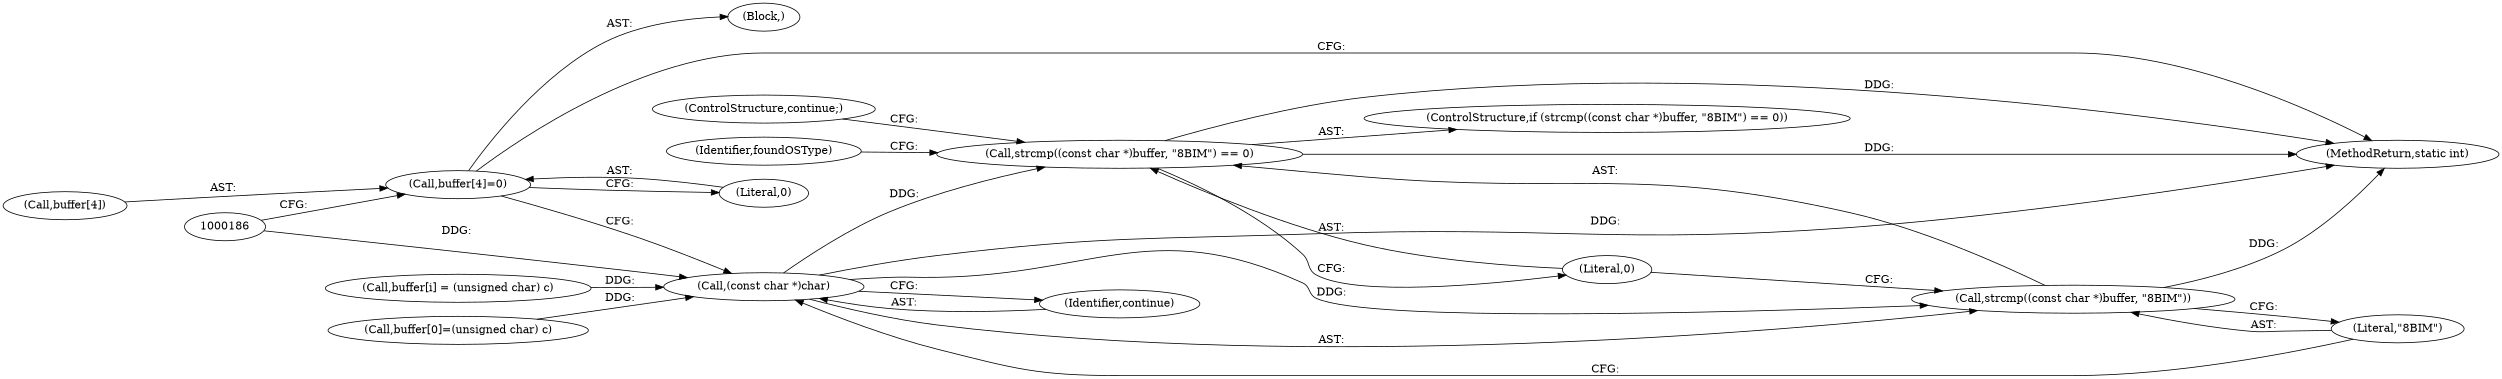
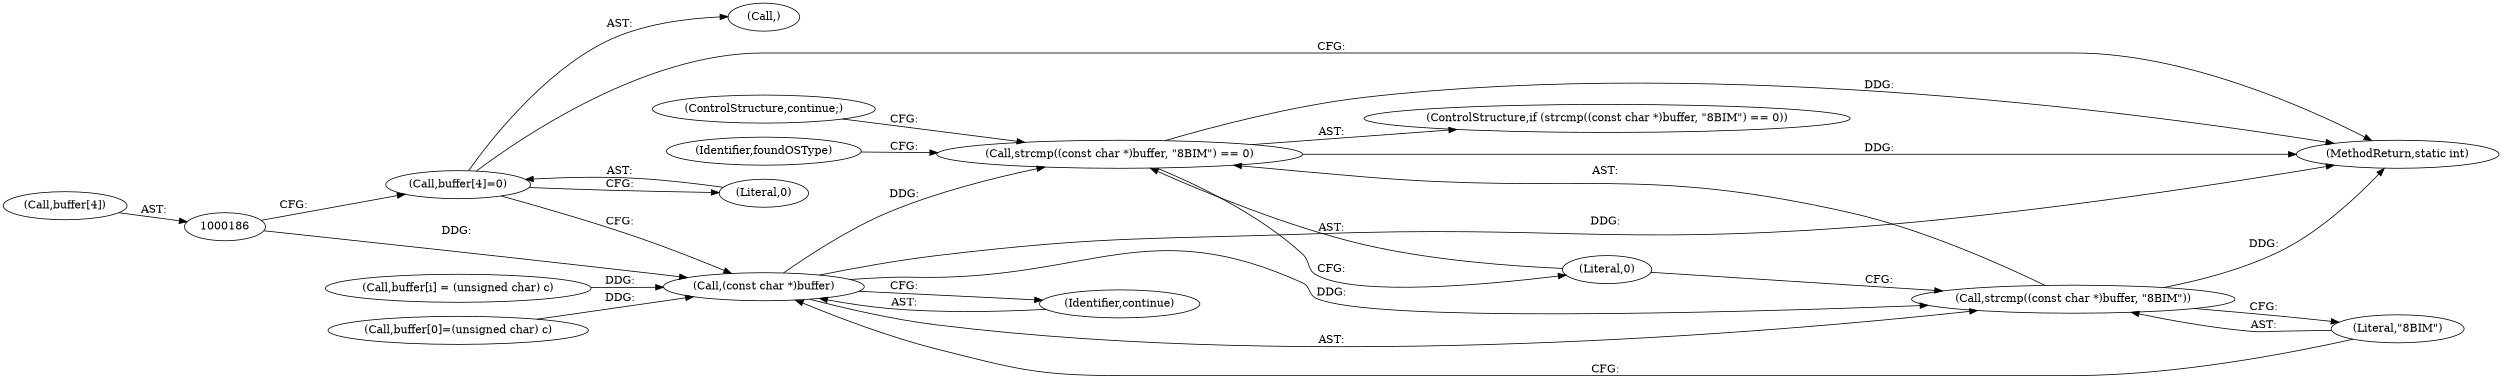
  digraph {
    rankdir=LR
    n1 [label="(Call,buffer[4]=0)"]
-   n2 [label="(Call,(const char *)char)"]
-   n3 [label="(Block,)"]
+   n2 [label="(Call,(const char *)buffer)"]
+   n3 [label="(Call,)"]
    n4 [label="(Literal,0)"]
    n5 [label="(MethodReturn,static int)"]
    n6 [label="(Call,strcmp((const char *)buffer, \"8BIM\") == 0)"]
    n7 [label="(Call,strcmp((const char *)buffer, \"8BIM\"))"]
    n8 [label="(Identifier,continue)"]
    n9 [label="(Literal,0)"]
    n10 [label="(ControlStructure,if (strcmp((const char *)buffer, \"8BIM\") == 0))"]
    n11 [label="(Literal,\"8BIM\")"]
    n12 [label="(ControlStructure,continue;)"]
    n13 [label="(Call,buffer[i] = (unsigned char) c)"]
    n14 [label="(Identifier,foundOSType)"]
    n15 [label="(Call,buffer[0]=(unsigned char) c)"]
    n16 [label="(Call,buffer[4])"]
    1000186
    n1 -> n2 [label="CFG: "]
    n1 -> n3 [label="AST: "]
    n1 -> n4 [label="CFG: "]
    n1 -> n5 [label="CFG: "]
    n2 -> n5 [label="DDG: "]
    n2 -> n6 [label="DDG: "]
    n2 -> n7 [label="AST: "]
    n2 -> n7 [label="DDG: "]
    n2 -> n8 [label="CFG: "]
    n4 -> n1 [label="AST: "]
    n6 -> n5 [label="DDG: "]
    n6 -> n5 [label="DDG: "]
    n6 -> n9 [label="CFG: "]
    n6 -> n10 [label="AST: "]
    n7 -> n5 [label="DDG: "]
    n7 -> n6 [label="AST: "]
    n7 -> n11 [label="CFG: "]
    n8 -> n2 [label="AST: "]
    n9 -> n6 [label="AST: "]
    n9 -> n7 [label="CFG: "]
    n11 -> n2 [label="CFG: "]
    n11 -> n7 [label="AST: "]
    n12 -> n6 [label="CFG: "]
    n13 -> n2 [label="DDG: "]
    n14 -> n6 [label="CFG: "]
    n15 -> n2 [label="DDG: "]
-   n16 -> n1 [label="AST: "]
+   n16 -> 1000186 [label="AST: "]
    1000186 -> n1 [label="CFG: "]
    1000186 -> n2 [label="DDG: "]
  }
